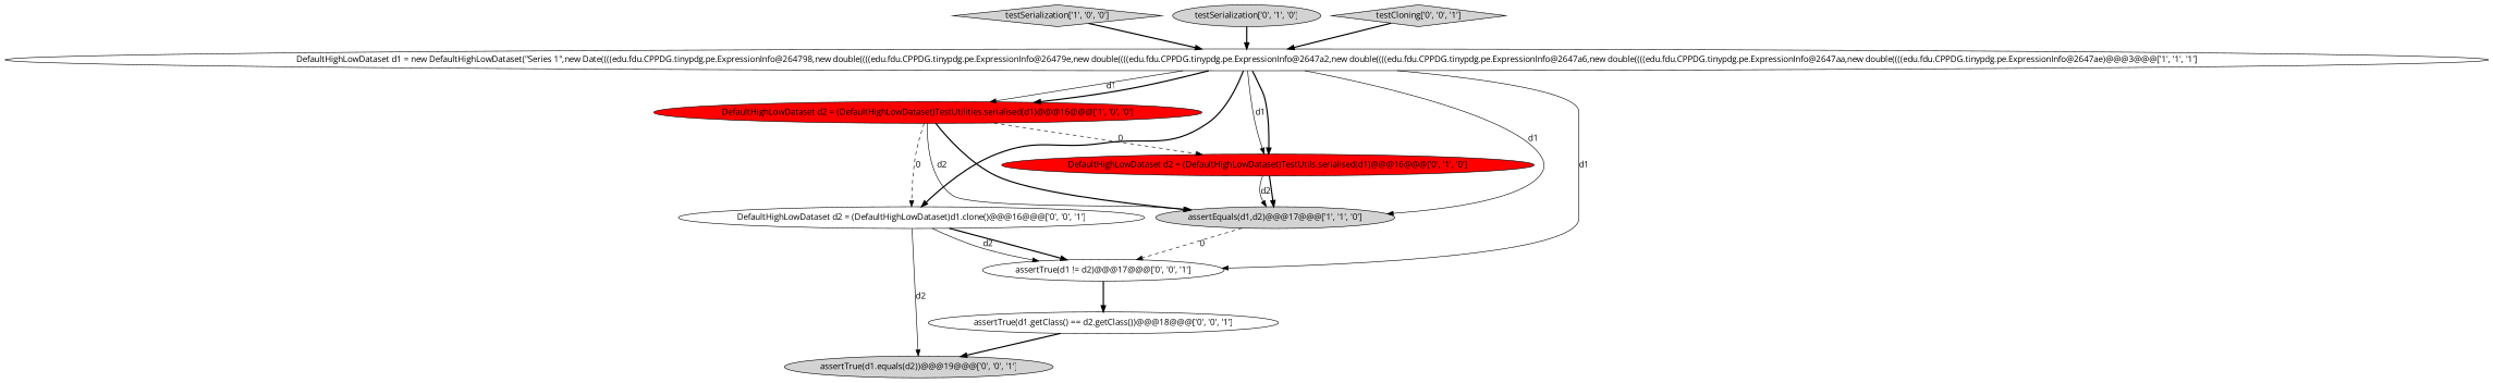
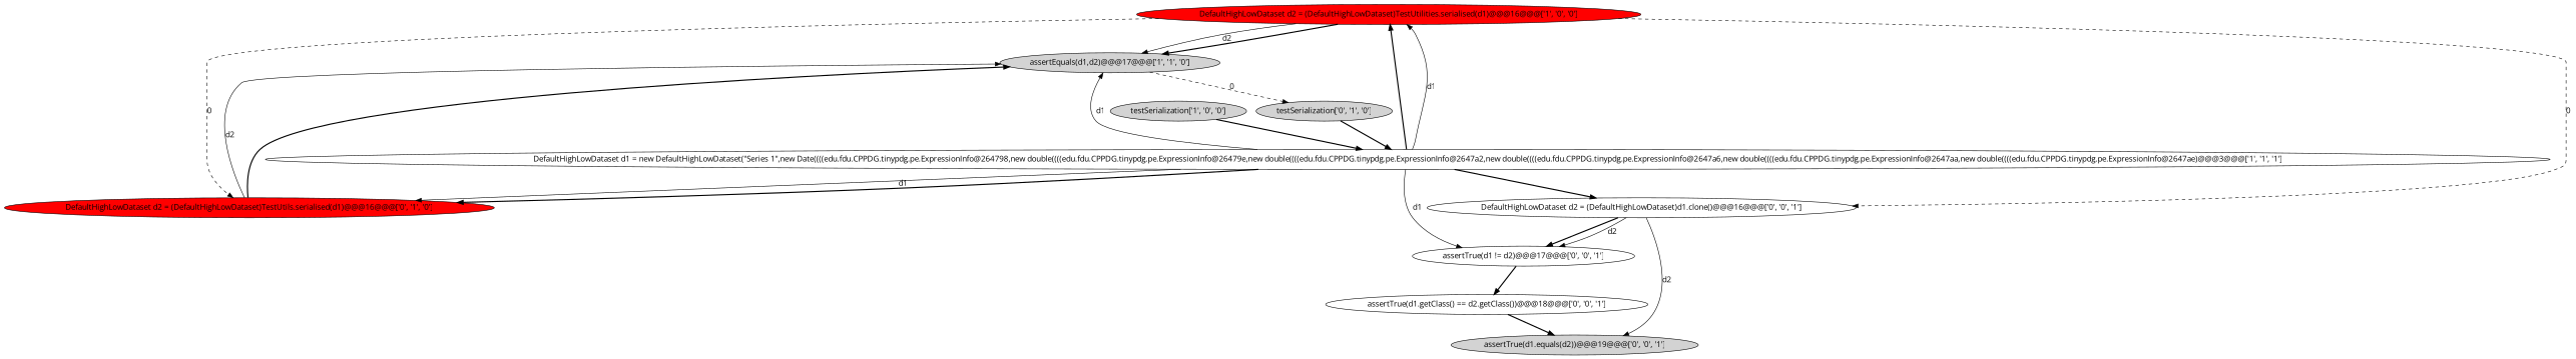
  digraph {
    fontname="Open Sans"
    node [fillcolor=lightgray fontname="Open Sans" shape=ellipse style=filled]
    edge [fontname="Open Sans" style=bold]
    n1 [fillcolor=red label="DefaultHighLowDataset d2 = (DefaultHighLowDataset)TestUtilities.serialised(d1)@@@16@@@['1', '0', '0']"]
    n2 [label="assertEquals(d1,d2)@@@17@@@['1', '1', '0']"]
    n3 [fillcolor=red label="DefaultHighLowDataset d2 = (DefaultHighLowDataset)TestUtils.serialised(d1)@@@16@@@['0', '1', '0']"]
    n4 [fillcolor=white label="DefaultHighLowDataset d2 = (DefaultHighLowDataset)d1.clone()@@@16@@@['0', '0', '1']"]
    n5 [fillcolor=white label="assertTrue(d1 != d2)@@@17@@@['0', '0', '1']"]
    n6 [label="assertTrue(d1.equals(d2))@@@19@@@['0', '0', '1']"]
-   n7 [label="testSerialization['1', '0', '0']" shape=diamond]
+   n7 [label="testSerialization['1', '0', '0']"]
    n8 [fillcolor=white label="DefaultHighLowDataset d1 = new DefaultHighLowDataset(\"Series 1\",new Date((((edu.fdu.CPPDG.tinypdg.pe.ExpressionInfo@264798,new double((((edu.fdu.CPPDG.tinypdg.pe.ExpressionInfo@26479e,new double((((edu.fdu.CPPDG.tinypdg.pe.ExpressionInfo@2647a2,new double((((edu.fdu.CPPDG.tinypdg.pe.ExpressionInfo@2647a6,new double((((edu.fdu.CPPDG.tinypdg.pe.ExpressionInfo@2647aa,new double((((edu.fdu.CPPDG.tinypdg.pe.ExpressionInfo@2647ae)@@@3@@@['1', '1', '1']"]
    n9 [label="testSerialization['0', '1', '0']"]
    n10 [fillcolor=white label="assertTrue(d1.getClass() == d2.getClass())@@@18@@@['0', '0', '1']"]
-   n11 [label="testCloning['0', '0', '1']" shape=diamond]
    n1 -> n2 [label=d2 style=solid]
    n1 -> n2
    n1 -> n3 [label=0 style=dashed]
    n1 -> n4 [label=0 style=dashed]
-   n2 -> n5 [label=0 style=dashed]
+   n2 -> n9 [label=0 style=dashed]
    n3 -> n2 [label=d2 style=solid]
    n3 -> n2
    n4 -> n5
    n4 -> n5 [label=d2 style=solid]
    n4 -> n6 [label=d2 style=solid]
    n5 -> n10
    n7 -> n8
    n8 -> n1 [label=d1 style=solid]
    n8 -> n1
    n8 -> n2 [label=d1 style=solid]
    n8 -> n3 [label=d1 style=solid]
    n8 -> n3
    n8 -> n4
    n8 -> n5 [label=d1 style=solid]
    n9 -> n8
    n10 -> n6
-   n11 -> n8
  }
